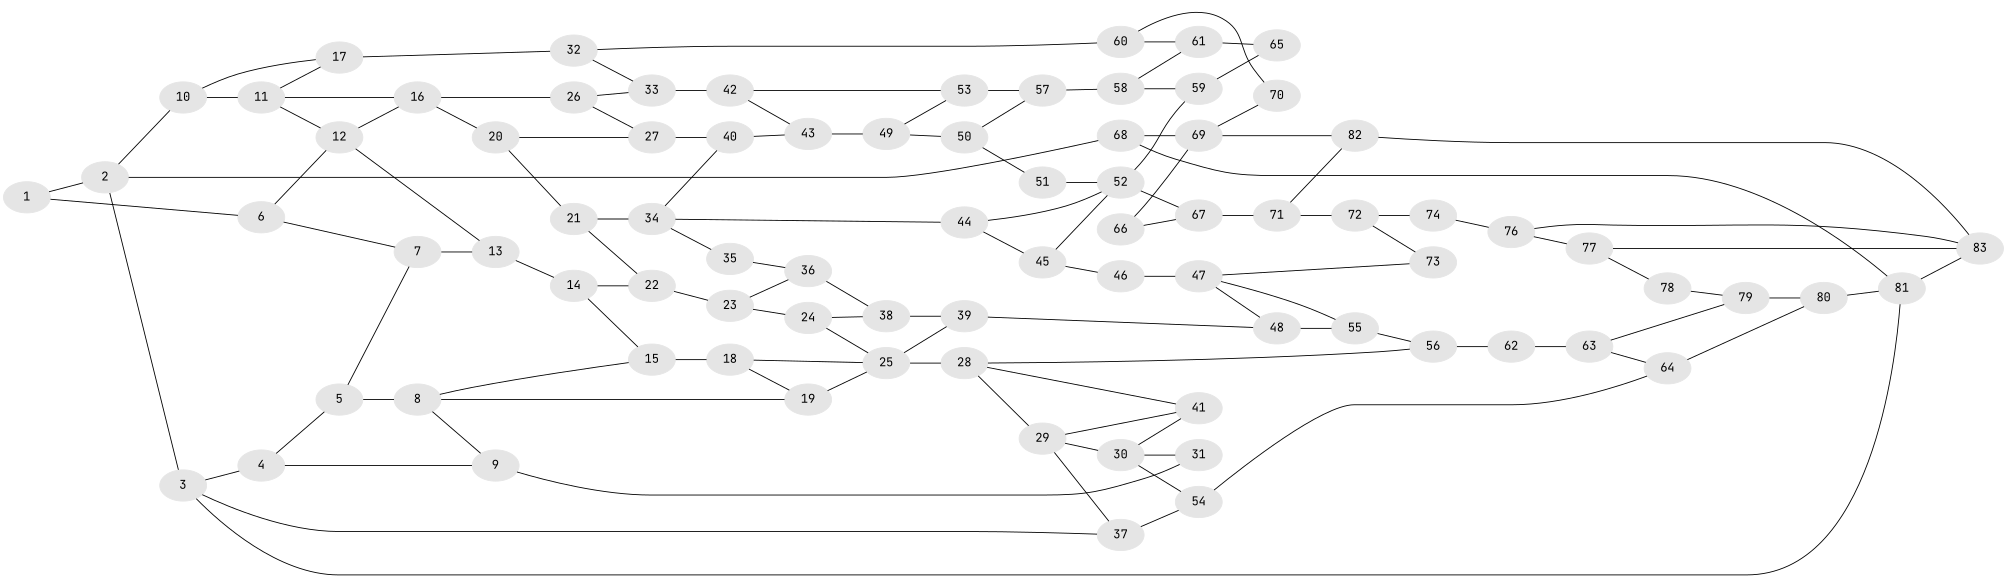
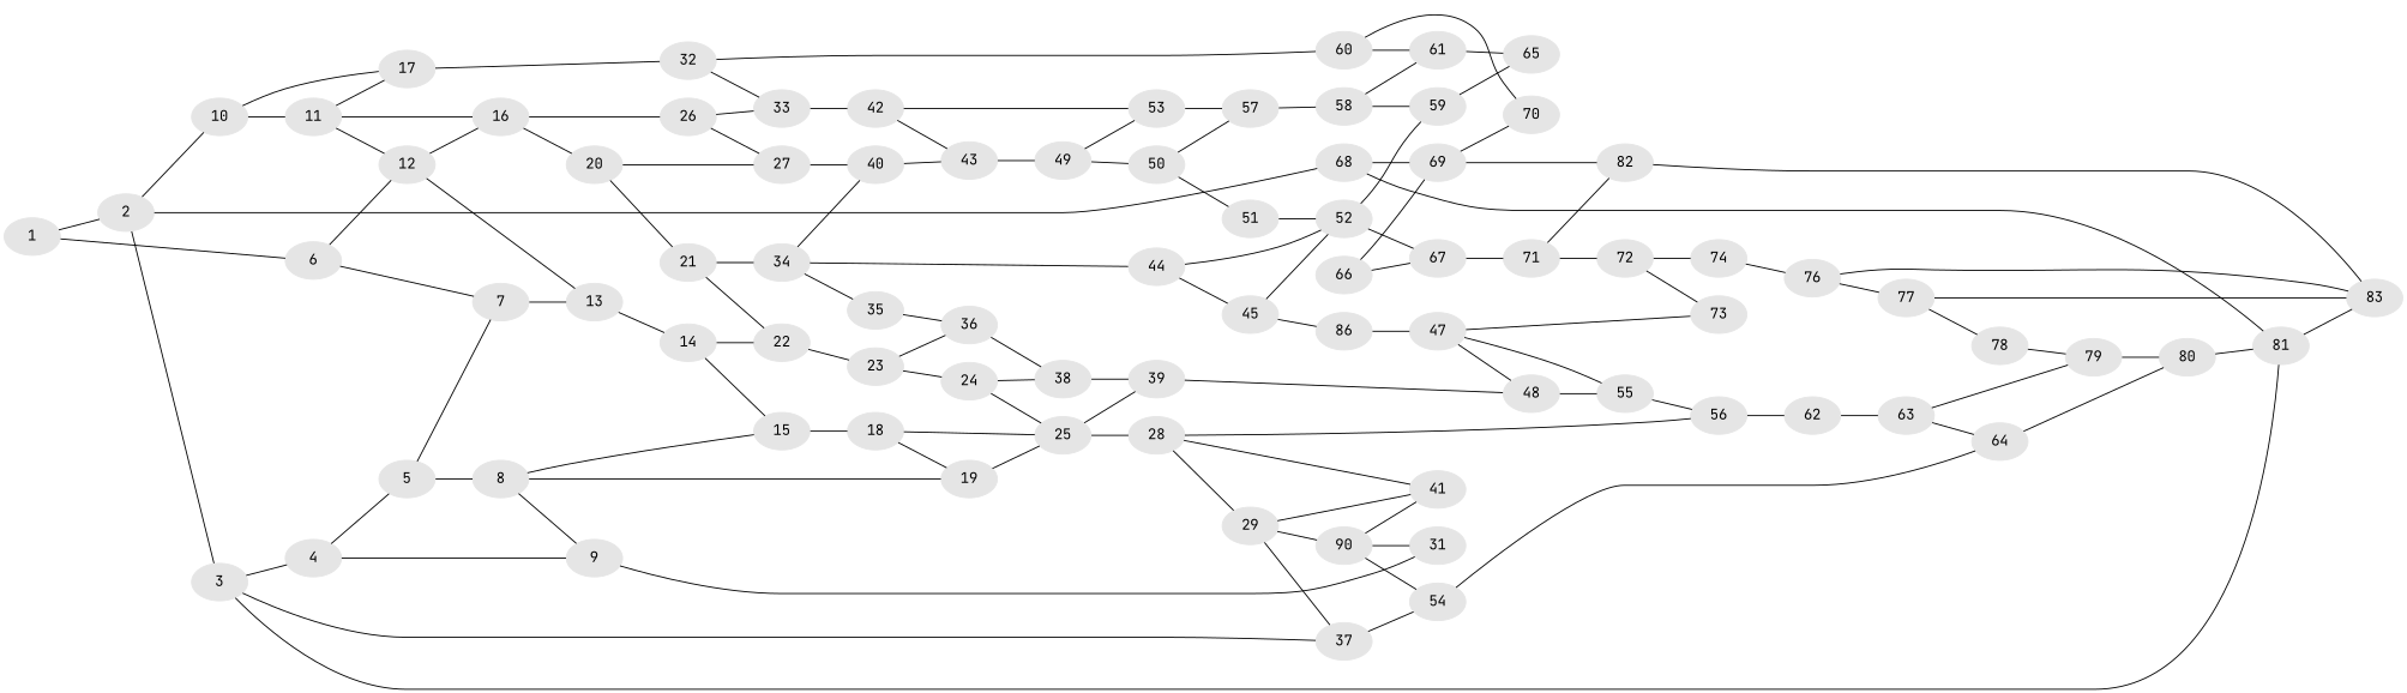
  graph {
    fontname="JetBrains Mono"
    rankdir=LR
    node [color=gray90 fontname="JetBrains Mono" style=filled]
    edge [fontname="JetBrains Mono" weight=1.0]
    1
    2
    6
    3
    10
    68
    7
    12
    4
    37
    81
    11
    17
    69
    5
    9
    54
    83
    8
    31
    13
    15
    19
    16
    14
    18
    25
    32
    20
    26
    22
    23
    21
    27
    33
    60
    28
    39
    34
    40
    35
    44
    24
    36
    38
    29
    41
    56
    48
    42
    43
-   30
+   30 [label=90]
    62
    64
    61
    70
    53
    45
    52
    55
    49
    57
    50
-   46
+   46 [label=86]
    59
    67
    47
    73
    51
    58
    65
    71
    80
    63
    79
    66
    82
    72
    74
    76
    77
    78
    1 -- 2
    1 -- 6
    2 -- 3
    2 -- 10
    2 -- 68
    6 -- 7
    6 -- 12
    3 -- 4
    3 -- 37
    3 -- 81
    10 -- 11
    10 -- 17
    68 -- 81
    68 -- 69 [weight=2.0]
    7 -- 13
    12 -- 13
    12 -- 16
    4 -- 5
    4 -- 9
    37 -- 54
    81 -- 83
    11 -- 12 [weight=2.0]
    11 -- 17
    11 -- 16 [weight=2.0]
    17 -- 32
    69 -- 70 [weight=2.0]
    69 -- 82
    5 -- 7
    5 -- 8 [weight=2.0]
    9 -- 31
    54 -- 64
    8 -- 9
    8 -- 15
    8 -- 19
    13 -- 14
    15 -- 18
    19 -- 25
    16 -- 20
    16 -- 26
    14 -- 15
    14 -- 22
    18 -- 19
    18 -- 25
    25 -- 28 [weight=2.0]
    25 -- 39
    32 -- 33
    32 -- 60
    20 -- 21
    20 -- 27
    26 -- 27
    26 -- 33
    22 -- 23
    23 -- 24
    23 -- 36
    21 -- 22
    21 -- 34
    27 -- 40
    33 -- 42
    60 -- 61
    60 -- 70
    28 -- 29
    28 -- 41
    28 -- 56
    39 -- 48
    34 -- 40
    34 -- 35
    34 -- 44
    40 -- 43
    35 -- 36
    44 -- 45
    44 -- 52
    24 -- 25
    24 -- 38
    36 -- 38
    38 -- 39
    29 -- 37
    29 -- 41
    29 -- 30
    56 -- 62
    48 -- 55
    42 -- 43
    42 -- 53
    43 -- 49
    30 -- 54
    30 -- 31 [weight=2.0]
    30 -- 41
    62 -- 63
    64 -- 80
    61 -- 65
    53 -- 57
    45 -- 52
    45 -- 46
    52 -- 59
    52 -- 67
    55 -- 56
    49 -- 53
    49 -- 50
    57 -- 58
    50 -- 57
    50 -- 51
    46 -- 47 [weight=2.0]
    59 -- 65
    67 -- 71
    47 -- 48
    47 -- 55
    47 -- 73 [weight=2.0]
    51 -- 52 [weight=2.0]
    58 -- 61
    58 -- 59
    71 -- 82
    71 -- 72
    80 -- 81
    63 -- 64
    63 -- 79
    79 -- 80
    66 -- 69
    66 -- 67
    82 -- 83
    72 -- 73
    72 -- 74
    74 -- 76
    76 -- 83
    76 -- 77 [weight=2.0]
    77 -- 83 [weight=2.0]
    77 -- 78 [weight=2.0]
    78 -- 79
  }
